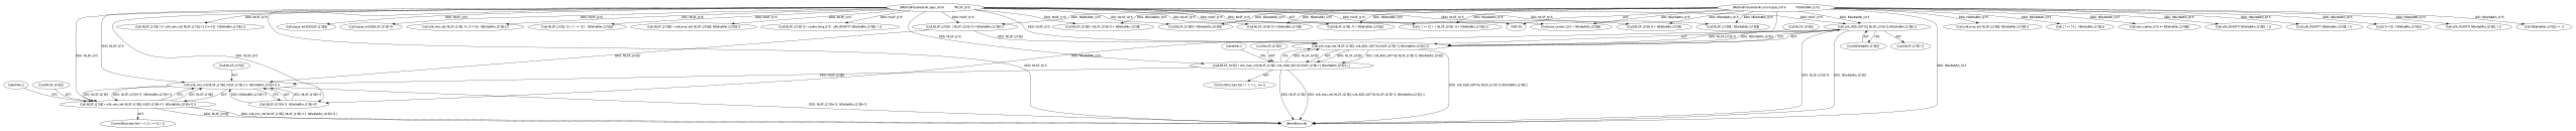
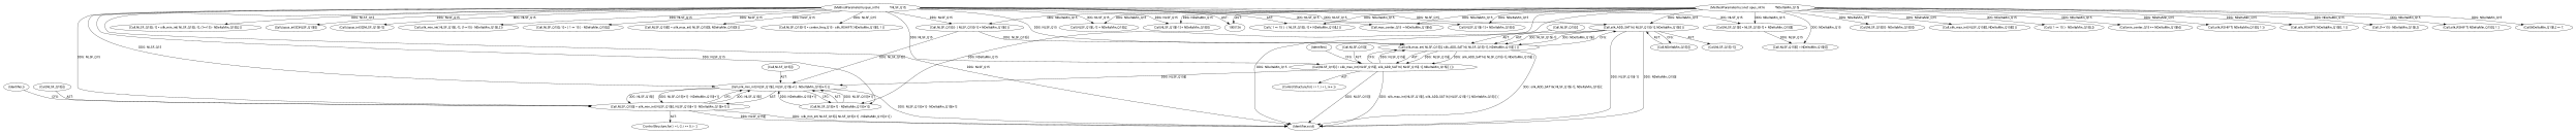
  digraph {
    fontname=Roboto
    node [fontname=Roboto]
    edge [fontname=Roboto]
    n1 [label="(Call,silk_ADD_SAT16( NLSF_Q15[i-1], NDeltaMin_Q15[i] ))"]
    n2 [label="(Call,silk_max_int( NLSF_Q15[i], silk_ADD_SAT16( NLSF_Q15[i-1], NDeltaMin_Q15[i] ) ))"]
    n3 [label="(Call,NDeltaMin_Q15[i])"]
    n4 [label="(Identifier,void)"]
    n5 [label="(Call,NLSF_Q15[i-1])"]
    n6 [label="(Call,NLSF_Q15[i] = silk_max_int( NLSF_Q15[i], silk_ADD_SAT16( NLSF_Q15[i-1], NDeltaMin_Q15[i] ) ))"]
    n7 [label="(MethodParameterIn,opus_int16            *NLSF_Q15)"]
    n8 [label="(Call,silk_min_int( NLSF_Q15[i], NLSF_Q15[i+1] - NDeltaMin_Q15[i+1] ))"]
    n9 [label="(Call,NLSF_Q15[i] = silk_min_int( NLSF_Q15[i], NLSF_Q15[i+1] - NDeltaMin_Q15[i+1] ))"]
    n10 [label="(Call,NLSF_Q15[I] = NLSF_Q15[I-1] + NDeltaMin_Q15[I])"]
    n11 [label="(Call,NLSF_Q15[L-1] = silk_min_int( NLSF_Q15[L-1], (1<<15) - NDeltaMin_Q15[L] ))"]
    n12 [label="(Call,NLSF_Q15[I-1] + NDeltaMin_Q15[I])"]
    n13 [label="(Call,( 1 << 15 ) - ( NLSF_Q15[L-1] + NDeltaMin_Q15[L] ))"]
    n14 [label="(Call,NLSF_Q15[i+1] - NDeltaMin_Q15[i+1])"]
    n15 [label="(Call,NLSF_Q15[i-1] + NDeltaMin_Q15[i])"]
    n16 [label="(Call,(opus_int32)NLSF_Q15[I])"]
    n17 [label="(Call,NLSF_Q15[0] - NDeltaMin_Q15[0])"]
    n18 [label="(Call,(opus_int32)NLSF_Q15[I-1])"]
    n19 [label="(Call,silk_min_int( NLSF_Q15[L-1], (1<<15) - NDeltaMin_Q15[L] ))"]
    n20 [label="(Call,NLSF_Q15[L-1] = ( 1 << 15 ) - NDeltaMin_Q15[L])"]
    n21 [label="(Call,NLSF_Q15[0] = silk_max_int( NLSF_Q15[0], NDeltaMin_Q15[0] ))"]
    n22 [label="(Call,NLSF_Q15[0] = NDeltaMin_Q15[0])"]
    n23 [label="(Call,NLSF_Q15[L-1] + NDeltaMin_Q15[L])"]
    n24 [label="(Call,NLSF_Q15[I-1] = center_freq_Q15 - silk_RSHIFT( NDeltaMin_Q15[I], 1 ))"]
    n25 [label="(Call,NLSF_Q15[i] - ( NLSF_Q15[i-1] + NDeltaMin_Q15[i] ))"]
    1000126
    n27 [label="(Call,max_center_Q15 -= NDeltaMin_Q15[k])"]
    n28 [label="(ControlStructure,for( i = 1; i < L; i++ ))"]
    n29 [label="(ControlStructure,for( i = L-2; i >= 0; i-- ))"]
    n30 [label="(Call,silk_max_int( NLSF_Q15[0], NDeltaMin_Q15[0] ))"]
    n31 [label="(MethodParameterIn,const opus_int16            *NDeltaMin_Q15)"]
    n32 [label="(Call,( 1 << 15 ) - NDeltaMin_Q15[L])"]
    n33 [label="(Call,min_center_Q15 += NDeltaMin_Q15[k])"]
    n34 [label="(Call,silk_RSHIFT( NDeltaMin_Q15[I], 1 ))"]
    n35 [label="(Call,silk_RSHIFT( NDeltaMin_Q15[I], 1 ))"]
    n36 [label="(Call,(1<<15) - NDeltaMin_Q15[L])"]
    n37 [label="(Call,silk_RSHIFT( NDeltaMin_Q15[I], 1 ))"]
    n38 [label="(Call,NDeltaMin_Q15[L] >= 1)"]
    n39 [label="(Identifier,i)"]
    n40 [label="(Identifier,i)"]
    n41 [label="(Call,NLSF_Q15[i])"]
    n42 [label="(Call,NLSF_Q15[i])"]
    n43 [label="(Call,NLSF_Q15[i])"]
    n44 [label="(Call,NLSF_Q15[i])"]
    n1 -> n2 [label="AST: "]
    n1 -> n2 [label="DDG: NLSF_Q15[i-1]"]
    n1 -> n2 [label="DDG: NDeltaMin_Q15[i]"]
    n1 -> n3 [label="CFG: "]
    n1 -> n4 [label="DDG: NLSF_Q15[i-1]"]
    n1 -> n4 [label="DDG: NDeltaMin_Q15[i]"]
    n1 -> n5 [label="AST: "]
    n2 -> n1 [label="CFG: "]
    n2 -> n4 [label="DDG: silk_ADD_SAT16( NLSF_Q15[i-1], NDeltaMin_Q15[i] )"]
    n2 -> n6 [label="AST: "]
    n2 -> n6 [label="DDG: NLSF_Q15[i]"]
    n2 -> n6 [label="DDG: silk_ADD_SAT16( NLSF_Q15[i-1], NDeltaMin_Q15[i] )"]
    n3 -> n1 [label="AST: "]
    n6 -> n2 [label="CFG: "]
    n6 -> n2 [label="DDG: NLSF_Q15[i]"]
    n6 -> n4 [label="DDG: silk_max_int( NLSF_Q15[i], silk_ADD_SAT16( NLSF_Q15[i-1], NDeltaMin_Q15[i] ) )"]
    n6 -> n4 [label="DDG: NLSF_Q15[i]"]
    n6 -> n8 [label="DDG: NLSF_Q15[i]"]
    n6 -> n28 [label="AST: "]
    n7 -> n1 [label="DDG: NLSF_Q15"]
    n7 -> n2 [label="DDG: NLSF_Q15"]
    n7 -> n4 [label="DDG: NLSF_Q15"]
    n7 -> n6 [label="DDG: NLSF_Q15"]
    n7 -> n8 [label="DDG: NLSF_Q15"]
    n7 -> n9 [label="DDG: NLSF_Q15"]
    n7 -> n10 [label="DDG: NLSF_Q15"]
    n7 -> n11 [label="DDG: NLSF_Q15"]
    n7 -> n12 [label="DDG: NLSF_Q15"]
-   n7 -> n13 [label="DDG: NLSF_Q15"]
+   n7 -> n13 [label="AST: "]
    n7 -> n14 [label="DDG: NLSF_Q15"]
    n7 -> n15 [label="DDG: NLSF_Q15"]
    n7 -> n16 [label="DDG: NLSF_Q15"]
-   n7 -> n17 [label="DDG: NLSF_Q15"]
    n7 -> n18 [label="DDG: NLSF_Q15"]
    n7 -> n19 [label="DDG: NLSF_Q15"]
    n7 -> n20 [label="DDG: NLSF_Q15"]
    n7 -> n21 [label="DDG: NLSF_Q15"]
-   n7 -> n22 [label="DDG: NLSF_Q15"]
+   n10 -> n22 [label="DDG: NLSF_Q15"]
    n7 -> n23 [label="DDG: NLSF_Q15"]
    n7 -> n24 [label="DDG: NLSF_Q15"]
    n7 -> n25 [label="DDG: NLSF_Q15"]
    n7 -> 1000126 [label="AST: "]
    n7 -> n27 [label="DDG: NLSF_Q15"]
    n8 -> n4 [label="DDG: NLSF_Q15[i+1] - NDeltaMin_Q15[i+1]"]
    n8 -> n9 [label="AST: "]
    n8 -> n9 [label="DDG: NLSF_Q15[i]"]
    n8 -> n9 [label="DDG: NLSF_Q15[i+1] - NDeltaMin_Q15[i+1]"]
    n8 -> n14 [label="CFG: "]
    n9 -> n4 [label="DDG: NLSF_Q15[i]"]
    n9 -> n4 [label="DDG: silk_min_int( NLSF_Q15[i], NLSF_Q15[i+1] - NDeltaMin_Q15[i+1] )"]
    n9 -> n8 [label="CFG: "]
    n9 -> n8 [label="DDG: NLSF_Q15[i]"]
    n9 -> n29 [label="AST: "]
    n14 -> n8 [label="AST: "]
    n14 -> n8 [label="DDG: NLSF_Q15[i+1]"]
    n14 -> n8 [label="DDG: NDeltaMin_Q15[i+1]"]
    n25 -> n2 [label="DDG: NLSF_Q15[i]"]
    n25 -> n8 [label="DDG: NLSF_Q15[i]"]
    n31 -> n1 [label="DDG: NDeltaMin_Q15"]
    n31 -> n4 [label="DDG: NDeltaMin_Q15"]
    n31 -> n10 [label="DDG: NDeltaMin_Q15"]
    n31 -> n12 [label="DDG: NDeltaMin_Q15"]
    n31 -> n13 [label="DDG: NDeltaMin_Q15"]
    n31 -> n14 [label="DDG: NDeltaMin_Q15"]
    n31 -> n15 [label="DDG: NDeltaMin_Q15"]
    n31 -> n17 [label="DDG: NDeltaMin_Q15"]
    n31 -> n22 [label="DDG: NDeltaMin_Q15"]
    n31 -> n23 [label="DDG: NDeltaMin_Q15"]
    n31 -> n25 [label="DDG: NDeltaMin_Q15"]
    n31 -> 1000126 [label="AST: "]
    n31 -> n27 [label="DDG: NDeltaMin_Q15"]
    n31 -> n30 [label="DDG: NDeltaMin_Q15"]
    n31 -> n32 [label="DDG: NDeltaMin_Q15"]
    n31 -> n33 [label="DDG: NDeltaMin_Q15"]
    n31 -> n34 [label="DDG: NDeltaMin_Q15"]
    n31 -> n35 [label="DDG: NDeltaMin_Q15"]
    n31 -> n36 [label="DDG: NDeltaMin_Q15"]
    n31 -> n37 [label="DDG: NDeltaMin_Q15"]
    n31 -> n38 [label="DDG: NDeltaMin_Q15"]
    n39 -> n6 [label="CFG: "]
    n40 -> n9 [label="CFG: "]
    n41 -> n6 [label="AST: "]
    n42 -> n2 [label="AST: "]
    n43 -> n9 [label="AST: "]
    n44 -> n8 [label="AST: "]
  }
